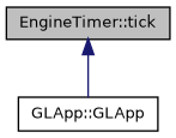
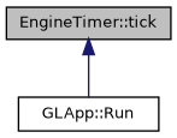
  digraph {
    rankdir=TB
    fontname="DejaVu Sans"
    node [color=black fontname="DejaVu Sans" fontsize=10 shape=record style=filled]
    n1 [fillcolor=grey75 fontcolor=black height=0.2 label="EngineTimer::tick" width=0.4]
-   n2 [fillcolor=white height=0.2 label="GLApp::GLApp" width=0.4]
+   n2 [fillcolor=white height=0.2 label="GLApp::Run" width=0.4]
    n1 -> n2 [color=midnightblue dir=back fontname="DejaVu Sans" fontsize=10 labelfontname=Helvetica labelfontsize=10 style=solid]
  }
